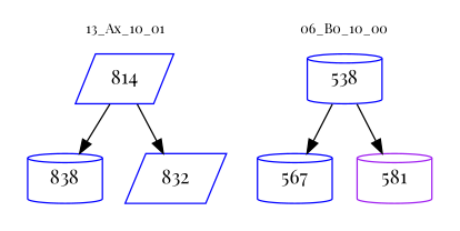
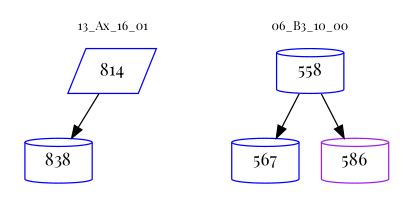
  digraph {
    fontname="Playfair Display"
    node [color=blue fontname="Playfair Display" shape=cylinder]
    edge [color=black fontname="Playfair Display"]
    n1 [label=814 shape=parallelogram]
    n2 [label=838]
-   n3 [label=832 shape=parallelogram]
-   n4 [label=538]
+   n4 [label=558]
    n5 [label=567]
-   n6 [color=purple label=581]
+   n6 [color=purple label=586]
    subgraph cluster_1 {
      color=white
      fontsize=10
-     label="13_Ax_10_01"
+     label="13_Ax_16_01"
      n1
      n2
-     n3
    }
    subgraph cluster_2 {
      color=white
      fontsize=10
-     label="06_B0_10_00"
+     label="06_B3_10_00"
      n4
      n5
      n6
    }
    n1 -> n2
-   n1 -> n3
    n4 -> n5
    n4 -> n6
  }
